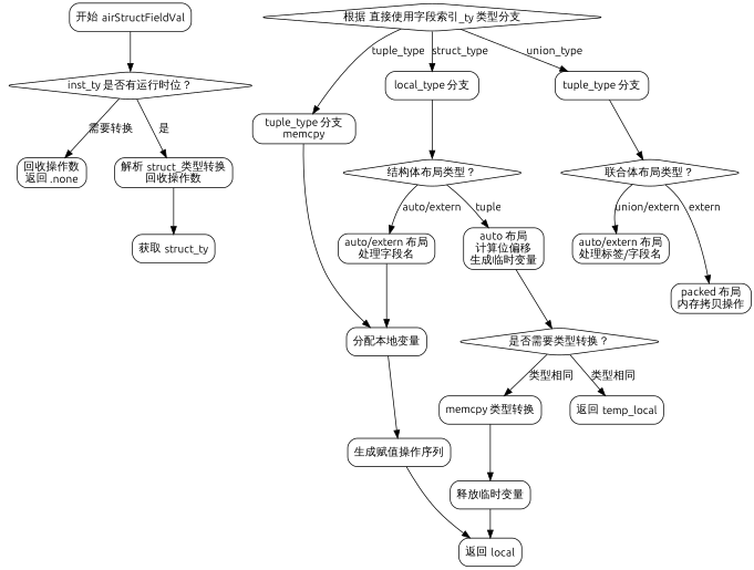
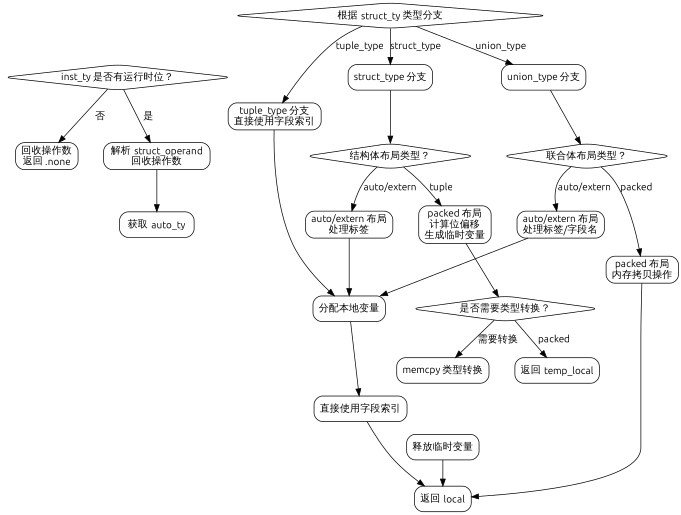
  digraph {
    fontname=Ubuntu
    nodesep=0.5
    ranksep=0.5
    node [fontname=Ubuntu shape=rect style=rounded]
    edge [fontname=Ubuntu]
-   n1 [label="开始 airStructFieldVal"]
    n2 [label="inst_ty 是否有运行时位？" shape=diamond]
    n3 [label="回收操作数\n返回 .none"]
-   n4 [label="解析 struct_类型转换\n回收操作数"]
-   n5 [label="获取 struct_ty"]
-   n6 [label="根据 直接使用字段索引_ty 类型分支" shape=diamond]
-   n7 [label="local_type 分支"]
-   n8 [label="tuple_type 分支\nmemcpy"]
-   n9 [label="tuple_type 分支"]
+   n4 [label="解析 struct_operand\n回收操作数"]
+   n5 [label="获取 auto_ty"]
+   n6 [label="根据 struct_ty 类型分支" shape=diamond]
+   n7 [label="struct_type 分支"]
+   n8 [label="tuple_type 分支\n直接使用字段索引"]
+   n9 [label="union_type 分支"]
    n10 [label="结构体布局类型？" shape=diamond]
    n11 [label="分配本地变量"]
    n12 [label="联合体布局类型？" shape=diamond]
-   n13 [label="auto/extern 布局\n处理字段名"]
-   n14 [label="auto 布局\n计算位偏移\n生成临时变量"]
+   n13 [label="auto/extern 布局\n处理标签"]
+   n14 [label="packed 布局\n计算位偏移\n生成临时变量"]
    n15 [label="是否需要类型转换？" shape=diamond]
-   n16 [label="生成赋值操作序列"]
+   n16 [label="直接使用字段索引"]
    n17 [label="memcpy 类型转换"]
    n18 [label="返回 temp_local"]
    n19 [label="释放临时变量"]
    n20 [label="返回 local"]
    n21 [label="auto/extern 布局\n处理标签/字段名"]
    n22 [label="packed 布局\n内存拷贝操作"]
-   n1 -> n2
-   n2 -> n3 [label="需要转换"]
+   n2 -> n3 [label="否"]
    n2 -> n4 [label="是"]
    n4 -> n5
    n6 -> n7 [label=struct_type]
    n6 -> n8 [label=tuple_type]
    n6 -> n9 [label=union_type]
    n7 -> n10
    n8 -> n11
    n9 -> n12
    n10 -> n13 [label="auto/extern"]
    n10 -> n14 [label=tuple]
    n11 -> n16
-   n12 -> n21 [label="union/extern"]
-   n12 -> n22 [label=extern]
+   n12 -> n21 [label="auto/extern"]
+   n12 -> n22 [label=packed]
    n13 -> n11
    n14 -> n15
-   n15 -> n17 [label="类型相同"]
-   n15 -> n18 [label="类型相同"]
+   n15 -> n17 [label="需要转换"]
+   n15 -> n18 [label=packed]
    n16 -> n20
-   n17 -> n19
    n19 -> n20
+   n21 -> n11
+   n22 -> n20
  }
